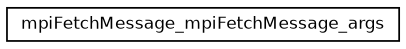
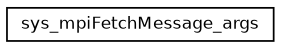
  digraph {
    rankdir=LR
-   n1 [color=black fillcolor=white fontname=Helvetica fontsize=10 height=0.2 label=mpiFetchMessage_mpiFetchMessage_args shape=record style=filled width=0.4]
+   n1 [color=black fillcolor=white fontname=Helvetica fontsize=10 height=0.2 label=sys_mpiFetchMessage_args shape=record style=filled width=0.4]
  }
